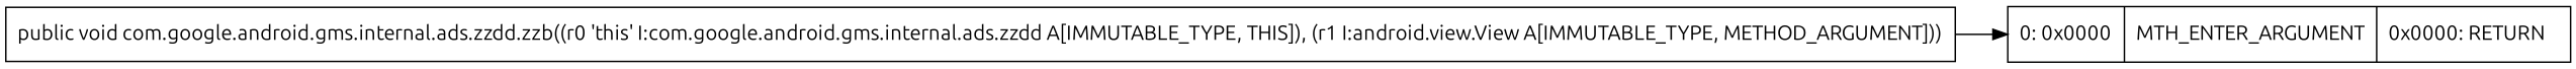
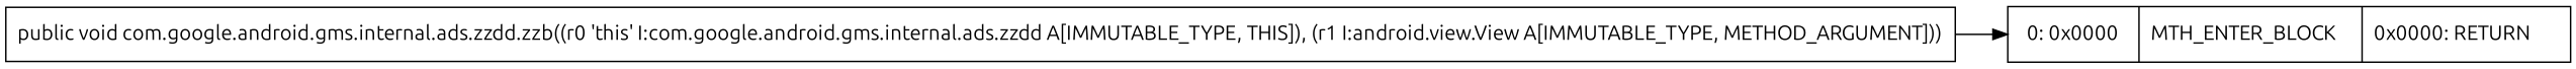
  digraph {
    rankdir=LR
    fontname=Ubuntu
    node [shape=record fontname=Ubuntu]
-   n1 [label="{0\:\ 0x0000|MTH_ENTER_ARGUMENT\l|0x0000: RETURN   \l}"]
+   n1 [label="{0\:\ 0x0000|MTH_ENTER_BLOCK\l|0x0000: RETURN   \l}"]
    n2 [label="{public void com.google.android.gms.internal.ads.zzdd.zzb((r0 'this' I:com.google.android.gms.internal.ads.zzdd A[IMMUTABLE_TYPE, THIS]), (r1 I:android.view.View A[IMMUTABLE_TYPE, METHOD_ARGUMENT])) }"]
    n2 -> n1 [fontname=Ubuntu]
  }
